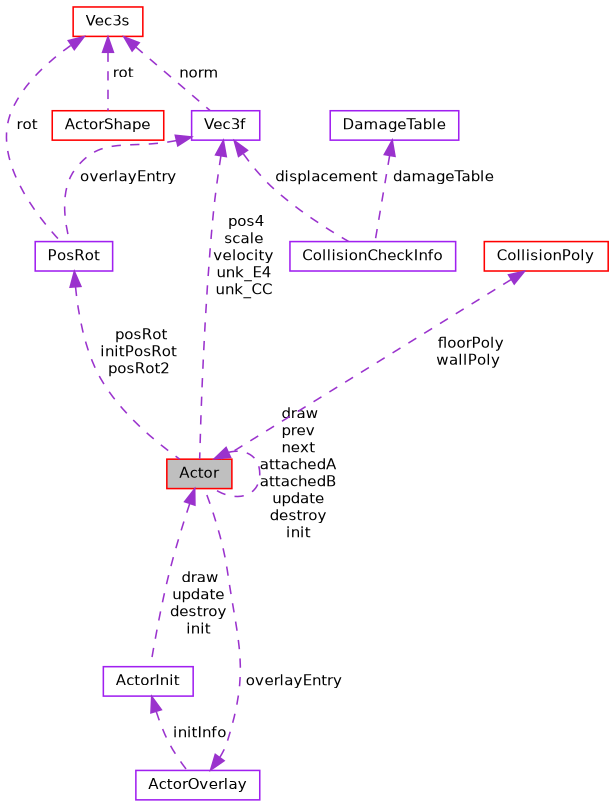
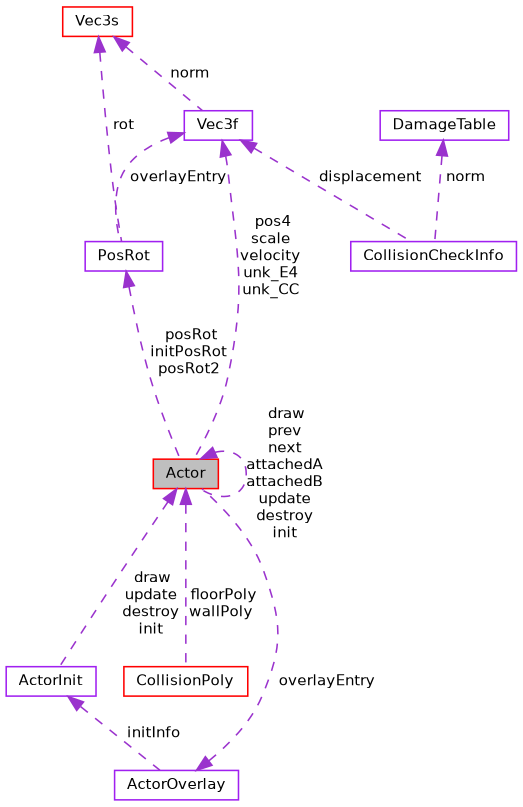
  digraph {
    node [color=purple fillcolor=white fontname=Helvetica fontsize=10 shape=record style=filled]
    edge [color=darkorchid3 dir=back fontname=Helvetica fontsize=10 labelfontname=Helvetica labelfontsize=10 style=dashed]
    n1 [color=red fillcolor=grey75 fontcolor=black height=0.2 label=Actor width=0.4]
    n2 [height=0.2 label=ActorInit width=0.4]
    n3 [height=0.2 label=ActorOverlay width=0.4]
    n4 [height=0.2 label=PosRot width=0.4]
    n5 [color=red height=0.2 label=Vec3s width=0.4]
-   n6 [color=red height=0.2 label=ActorShape width=0.4]
    n7 [height=0.2 label=Vec3f width=0.4]
    n8 [color=red height=0.2 label=CollisionPoly width=0.4]
    n9 [height=0.2 label=CollisionCheckInfo width=0.4]
    n10 [height=0.2 label=DamageTable width=0.4]
    n1 -> n1 [label=" draw\nprev\nnext\nattachedA\nattachedB\nupdate\ndestroy\ninit"]
    n1 -> n2 [label=" draw\nupdate\ndestroy\ninit"]
    n2 -> n3 [label=" initInfo"]
    n3 -> n1 [label=" overlayEntry"]
    n4 -> n1 [label=" posRot\ninitPosRot\nposRot2"]
    n5 -> n4 [label=" rot"]
-   n5 -> n6 [label=" rot"]
    n5 -> n7 [label=" norm"]
    n7 -> n1 [label=" pos4\nscale\nvelocity\nunk_E4\nunk_CC"]
    n7 -> n4 [label=" overlayEntry"]
    n7 -> n9 [label=" displacement"]
-   n8 -> n1 [label=" floorPoly\nwallPoly"]
-   n10 -> n9 [label=" damageTable"]
+   n1 -> n8 [label=" floorPoly\nwallPoly"]
+   n10 -> n9 [label=" norm"]
  }
